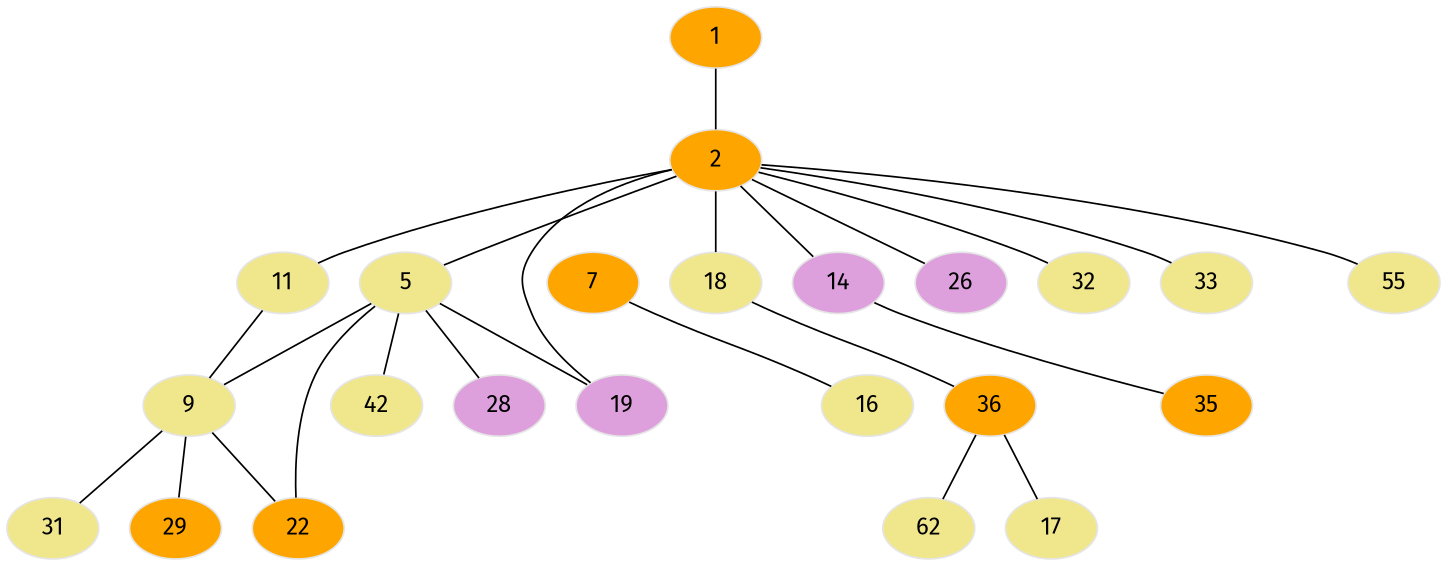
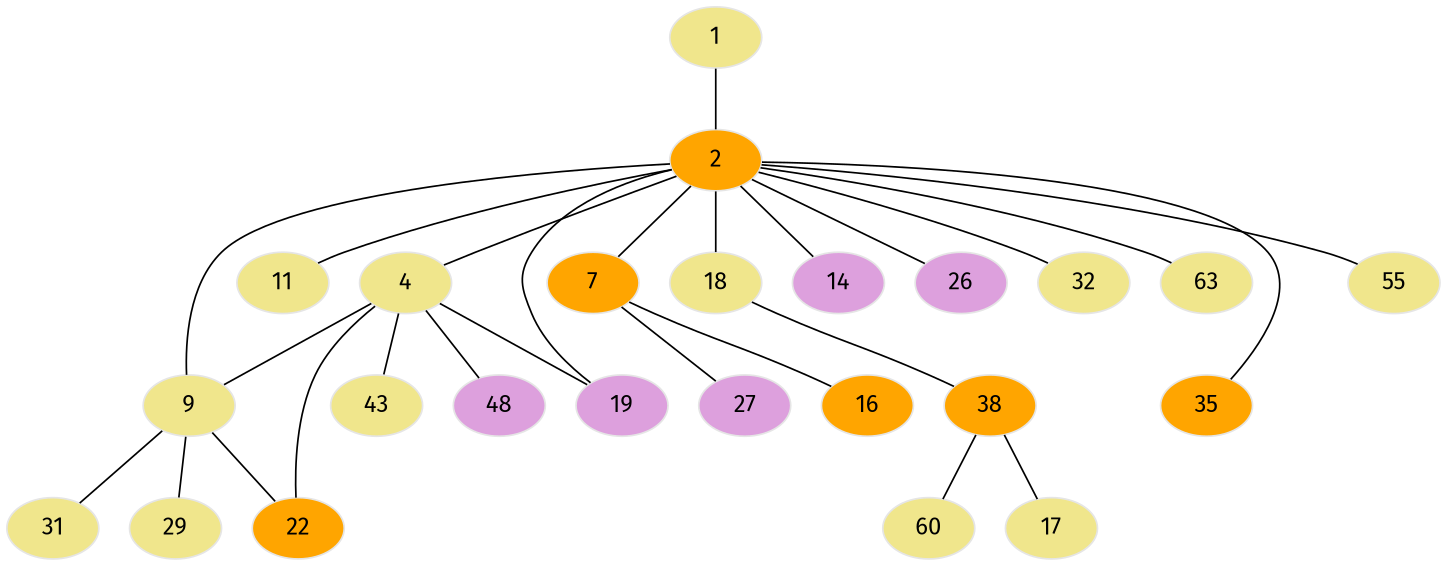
  graph {
    fontname="Fira Sans"
    node [color=gray90 fillcolor=khaki fontname="Fira Sans" style=filled]
    edge [fontname="Fira Sans"]
    2 [fillcolor=orange super="+6+34+3+17+45+23"]
-   4 [super="+30+13+15+5+52+10+56" label=5]
+   4 [super="+30+13+15+5+52+10+56"]
    7 [fillcolor=orange super="+8+12"]
    9 [super="+53"]
    11
    14 [fillcolor=plum]
    18 [super="+47"]
    19 [fillcolor=plum super="+25"]
    26 [fillcolor=plum]
    32 [super="+38"]
-   33
+   33 [label=63]
    35 [fillcolor=orange]
    55
-   1 [fillcolor=orange]
+   1
    22 [fillcolor=orange]
-   43 [label=42]
-   48 [fillcolor=plum label=28]
-   16 [super="+44+28"]
-   29 [fillcolor=orange]
+   43
+   48 [fillcolor=plum]
+   16 [fillcolor=orange super="+44+28"]
+   27 [fillcolor=plum]
+   29
    31 [super="+51+39"]
-   36 [fillcolor=orange]
+   36 [fillcolor=orange label=38]
    n23 [label=17]
-   60 [label=62]
+   60
    2 -- 4 [weight=2]
-   11 -- 9 [weight=2]
+   2 -- 7
+   2 -- 9 [weight=2]
    2 -- 11 [weight=3]
    2 -- 14
    2 -- 18
    2 -- 19
    2 -- 26 [weight=2]
    2 -- 32 [weight=2]
    2 -- 33
-   14 -- 35 [weight=2]
+   2 -- 35 [weight=2]
    2 -- 55
    4 -- 9 [weight=3]
    4 -- 19
    4 -- 22
    4 -- 43
    4 -- 48
    7 -- 16
+   7 -- 27
    9 -- 22
    9 -- 29
    9 -- 31
    18 -- 36
    1 -- 2
    36 -- n23
    36 -- 60
  }
